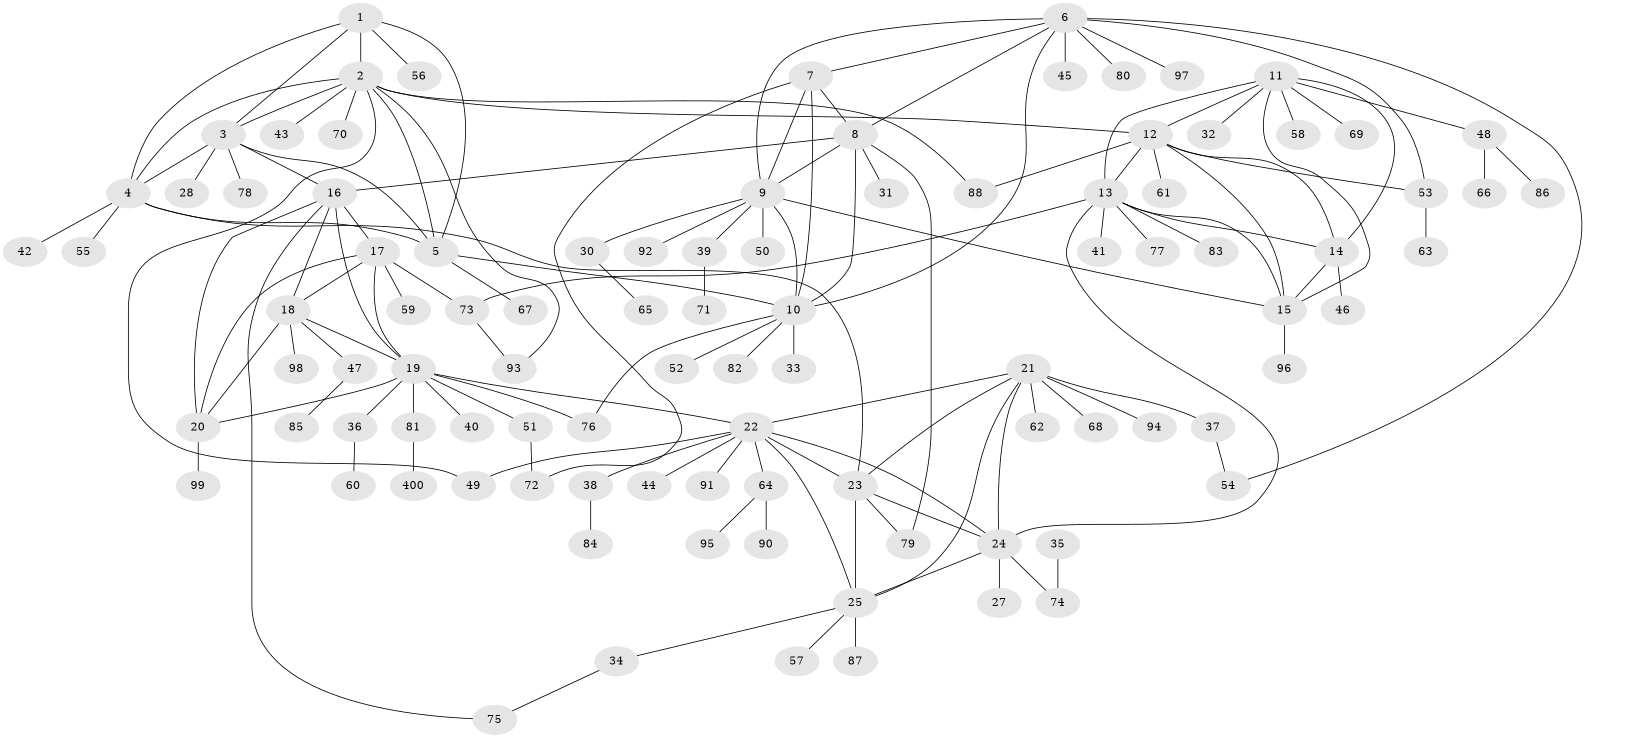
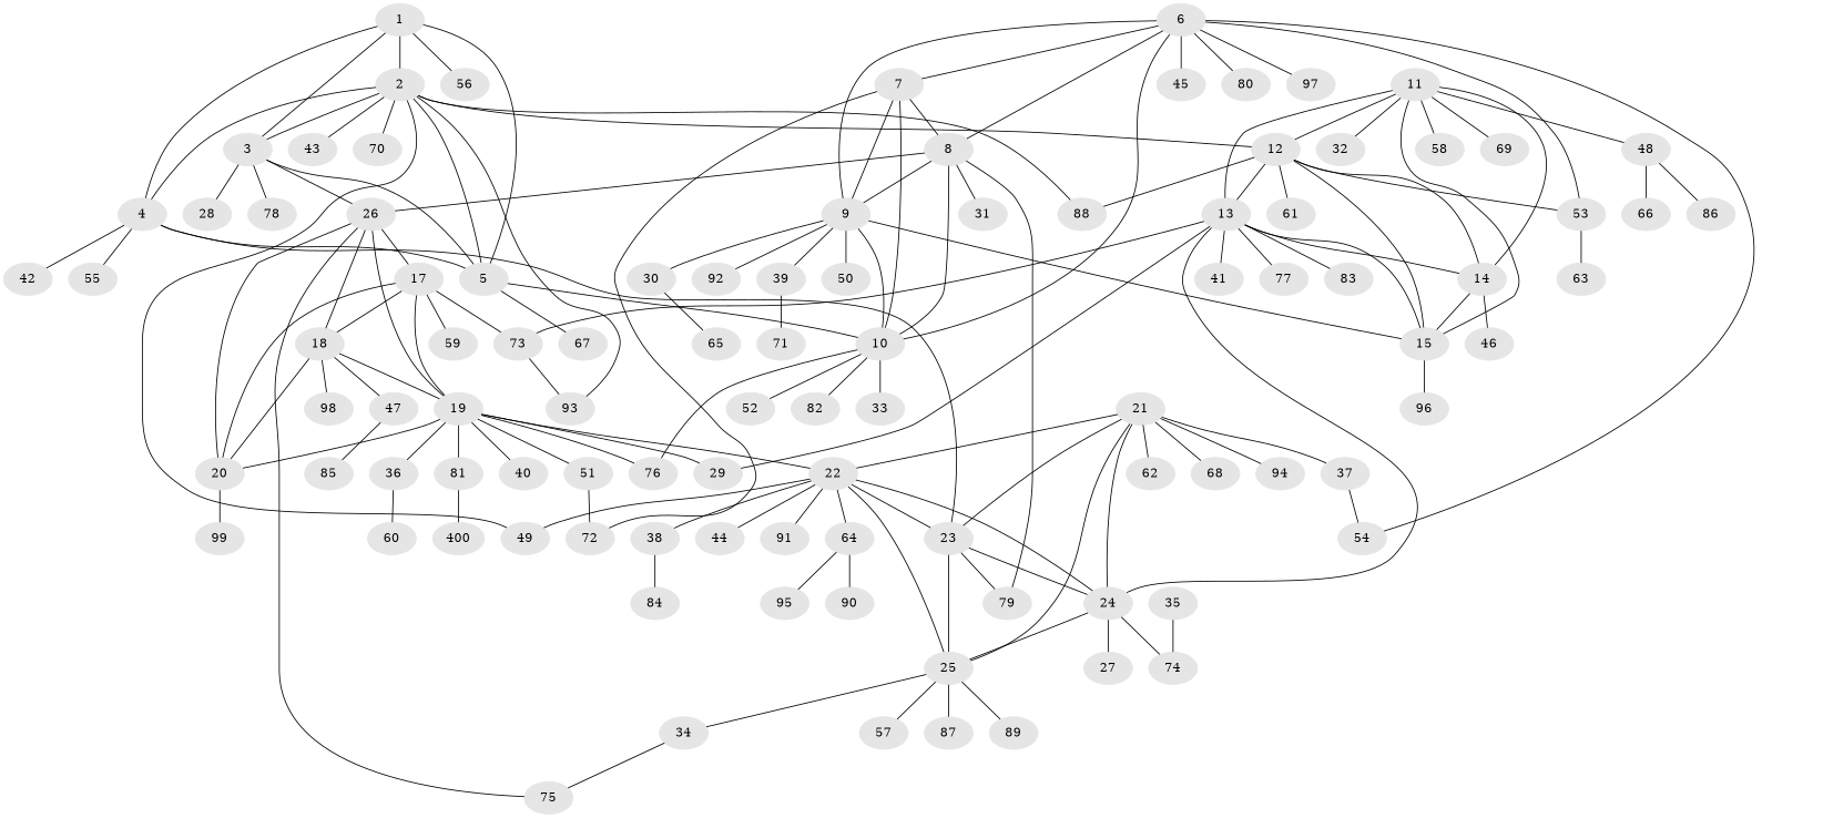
  graph {
    node [color=gray90 style=filled]
    1
    2
    3
    4
    5
    56
    12
    43
    49
    70
    88
    93
-   16
+   16 [label=26]
    28
    78
    23
    42
    55
    10
    67
    53
    15
    13
    14
    61
    19
    17
    18
    20
    75
    24
    25
    79
    33
    52
    76
    82
    6
    7
    8
    9
    45
    80
    97
    54
    72
    31
    30
    39
    50
    92
    35
    74
    63
    96
    65
    71
    11
    32
    48
    58
    69
+   29
    41
    77
    83
    73
    46
    66
    86
    22
    36
    40
    51
    81
    27
    59
    47
    98
    99
    85
    38
    44
    64
    91
    60
    n87 [label=400]
    21
    37
    62
    68
    94
    34
    57
    87
+   89
    84
    90
    95
    1 -- 2
    1 -- 3
    1 -- 4
    1 -- 5
    1 -- 56
    2 -- 3
    2 -- 4
    2 -- 5
    2 -- 12
    2 -- 43
    2 -- 49
    2 -- 70
    2 -- 88
    2 -- 93
-   3 -- 4
    3 -- 5
    3 -- 16
    3 -- 28
    3 -- 78
    4 -- 5
    4 -- 23
    4 -- 42
    4 -- 55
    5 -- 10
    5 -- 67
    12 -- 88
    12 -- 53
    12 -- 15
    12 -- 13
    12 -- 14
    12 -- 61
    16 -- 19
    16 -- 17
    16 -- 18
    16 -- 20
    16 -- 75
    23 -- 24
    23 -- 25
    23 -- 79
    10 -- 33
    10 -- 52
    10 -- 76
    10 -- 82
    53 -- 63
    15 -- 96
    13 -- 15
    13 -- 14
    13 -- 24
+   13 -- 29
    13 -- 41
    13 -- 77
    13 -- 83
    13 -- 73
    14 -- 15
    14 -- 46
    19 -- 20
    19 -- 76
+   19 -- 29
    19 -- 22
    19 -- 36
    19 -- 40
    19 -- 51
    19 -- 81
    17 -- 19
    17 -- 18
    17 -- 20
    17 -- 73
    17 -- 59
    18 -- 19
    18 -- 20
    18 -- 47
    18 -- 98
    20 -- 99
    24 -- 25
    24 -- 74
    24 -- 27
    25 -- 34
    25 -- 57
    25 -- 87
+   25 -- 89
    6 -- 10
    6 -- 53
    6 -- 7
    6 -- 8
    6 -- 9
    6 -- 45
    6 -- 80
    6 -- 97
    6 -- 54
    7 -- 10
    7 -- 8
    7 -- 9
    7 -- 72
    8 -- 16
    8 -- 10
    8 -- 79
    8 -- 9
    8 -- 31
    9 -- 10
    9 -- 15
    9 -- 30
    9 -- 39
    9 -- 50
    9 -- 92
    30 -- 65
    39 -- 71
    35 -- 74
    11 -- 12
    11 -- 15
    11 -- 13
    11 -- 14
    11 -- 32
    11 -- 48
    11 -- 58
    11 -- 69
    48 -- 66
    48 -- 86
    73 -- 93
    22 -- 49
    22 -- 23
    22 -- 24
    22 -- 25
    22 -- 38
    22 -- 44
    22 -- 64
    22 -- 91
    36 -- 60
    51 -- 72
    81 -- n87
    47 -- 85
    38 -- 84
    64 -- 90
    64 -- 95
    21 -- 23
    21 -- 24
    21 -- 25
    21 -- 22
    21 -- 37
    21 -- 62
    21 -- 68
    21 -- 94
    37 -- 54
    34 -- 75
  }
